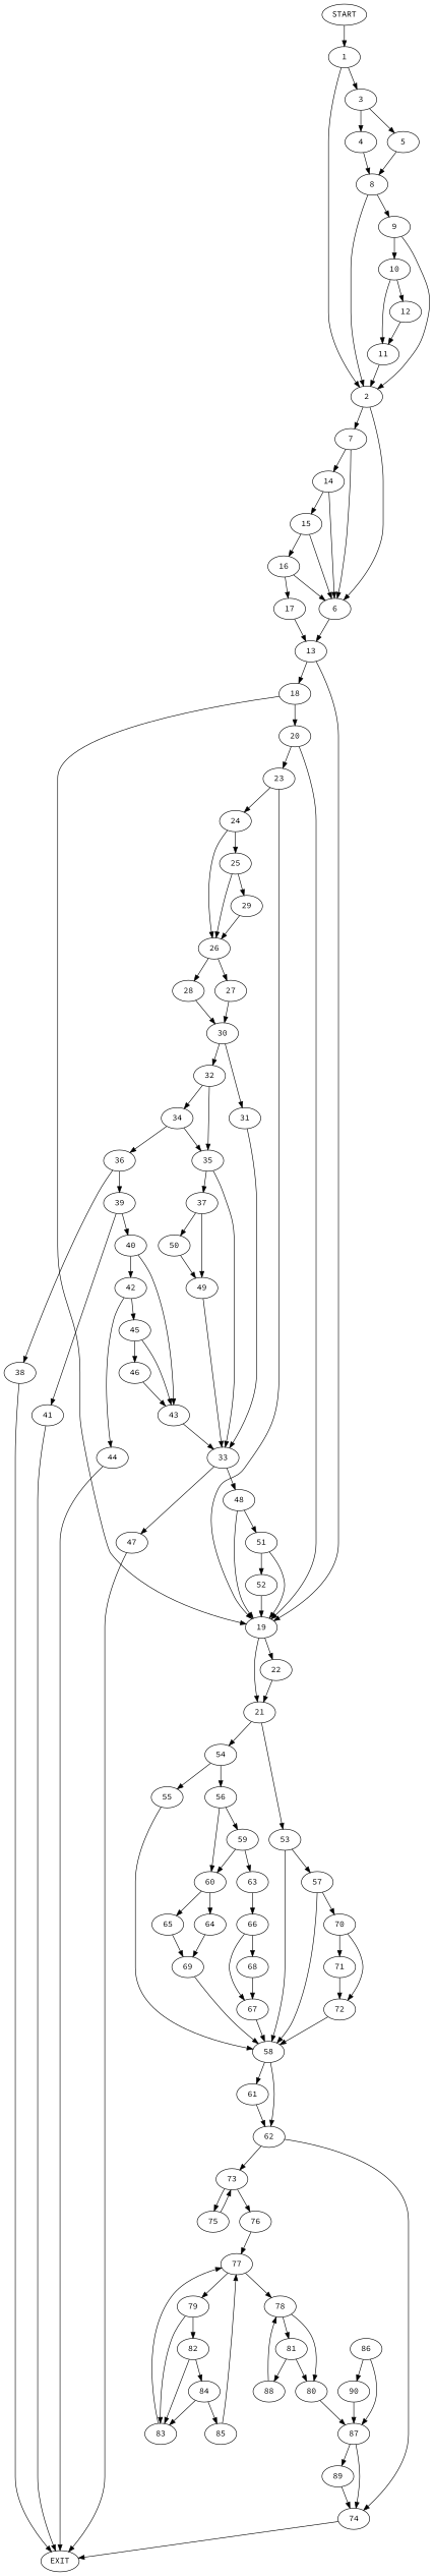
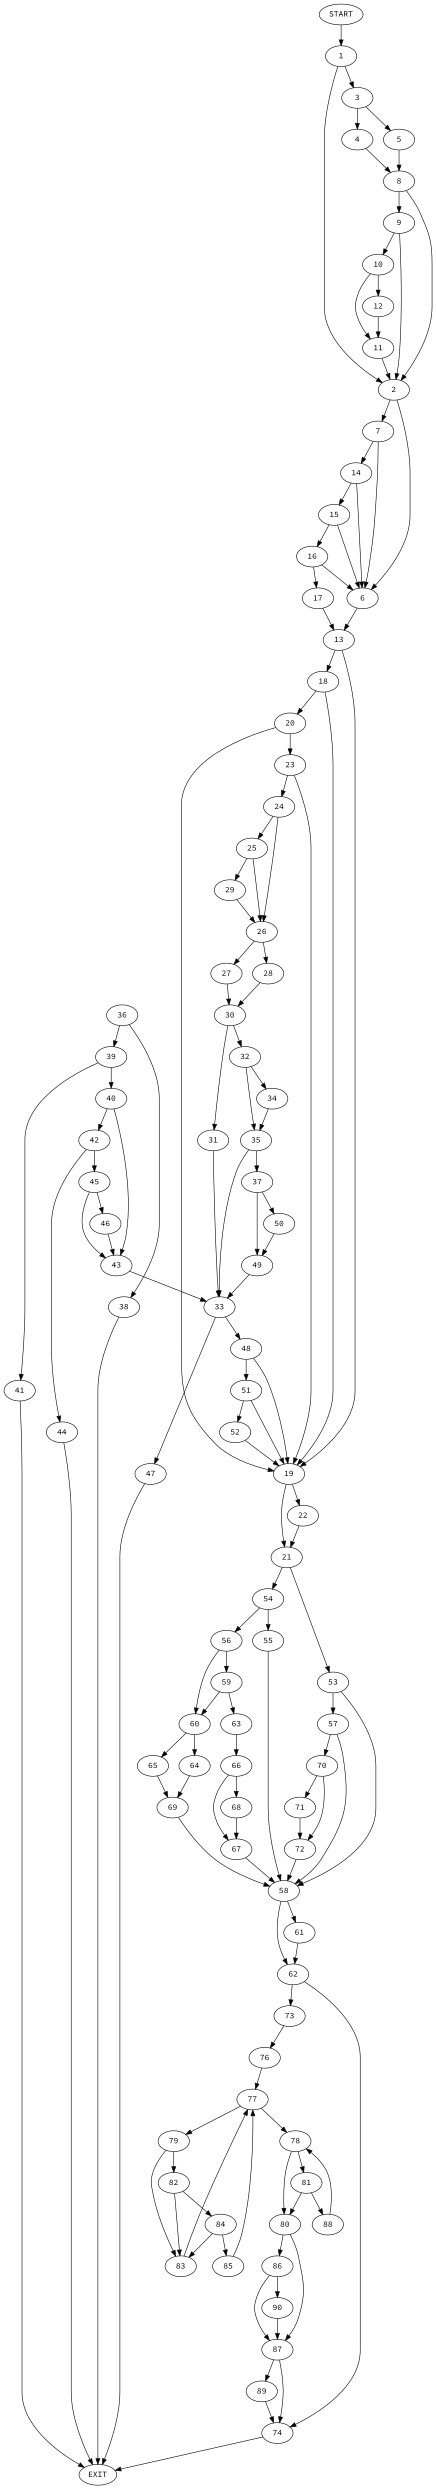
  digraph {
    fontname="Source Code Pro"
    node [fontname="Source Code Pro"]
    edge [fontname="Source Code Pro"]
    n1 [label=START]
    1
    2
    3
    n5 [label=EXIT]
    6
    7
    4
    5
    13
    14
    8
    9
    18
    19
    15
    10
    11
    12
    20
    21
    22
    16
    17
    23
    53
    54
    24
    57
    58
    55
    56
    25
    26
    29
    27
    28
    30
    31
    32
    33
    34
    35
    47
    48
    36
    37
    51
    38
    39
    49
    50
    40
    41
    42
    43
    44
    45
    46
    52
    70
    61
    62
    59
    60
    63
    64
    65
    71
    72
    73
    74
    66
    69
-   75
    76
    67
    68
    77
    78
    79
    80
    81
    82
    83
    86
    87
    88
    84
    90
    89
    85
    n1 -> 1
    1 -> 2
    1 -> 3
    2 -> 6
    2 -> 7
    3 -> 4
    3 -> 5
    6 -> 13
    7 -> 6
    7 -> 14
    4 -> 8
    5 -> 8
    13 -> 18
    13 -> 19
    14 -> 6
    14 -> 15
    8 -> 2
    8 -> 9
    9 -> 2
    9 -> 10
    18 -> 19
    18 -> 20
    19 -> 21
    19 -> 22
    15 -> 6
    15 -> 16
    10 -> 11
    10 -> 12
    11 -> 2
    12 -> 11
    20 -> 19
    20 -> 23
    21 -> 53
    21 -> 54
    22 -> 21
    16 -> 6
    16 -> 17
    17 -> 13
    23 -> 19
    23 -> 24
    53 -> 57
    53 -> 58
    54 -> 55
    54 -> 56
    24 -> 25
    24 -> 26
    57 -> 58
    57 -> 70
    58 -> 61
    58 -> 62
    55 -> 58
    56 -> 59
    56 -> 60
    25 -> 26
    25 -> 29
    26 -> 27
    26 -> 28
    29 -> 26
    27 -> 30
    28 -> 30
    30 -> 31
    30 -> 32
    31 -> 33
    32 -> 34
    32 -> 35
    33 -> 47
    33 -> 48
    34 -> 35
-   34 -> 36
    35 -> 33
    35 -> 37
    47 -> n5
    48 -> 19
    48 -> 51
    36 -> 38
    36 -> 39
    37 -> 49
    37 -> 50
    51 -> 19
    51 -> 52
    38 -> n5
    39 -> 40
    39 -> 41
    49 -> 33
    50 -> 49
    40 -> 42
    40 -> 43
    41 -> n5
    42 -> 44
    42 -> 45
    43 -> 33
    44 -> n5
    45 -> 43
    45 -> 46
    46 -> 43
    52 -> 19
    70 -> 71
    70 -> 72
    61 -> 62
    62 -> 73
    62 -> 74
    59 -> 60
    59 -> 63
    60 -> 64
    60 -> 65
    63 -> 66
    64 -> 69
    65 -> 69
    71 -> 72
    72 -> 58
-   73 -> 75
    73 -> 76
    74 -> n5
    66 -> 67
    66 -> 68
    69 -> 58
-   75 -> 73
    76 -> 77
    67 -> 58
    68 -> 67
    77 -> 78
    77 -> 79
    78 -> 80
    78 -> 81
    79 -> 82
    79 -> 83
+   80 -> 86
    80 -> 87
    81 -> 80
    81 -> 88
    82 -> 83
    82 -> 84
    83 -> 77
    86 -> 87
    86 -> 90
    87 -> 74
    87 -> 89
    88 -> 78
    84 -> 83
    84 -> 85
    90 -> 87
    89 -> 74
    85 -> 77
  }
